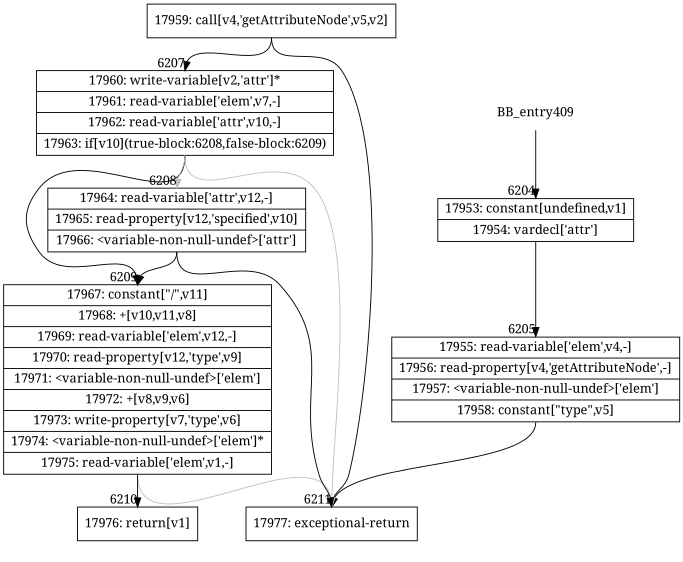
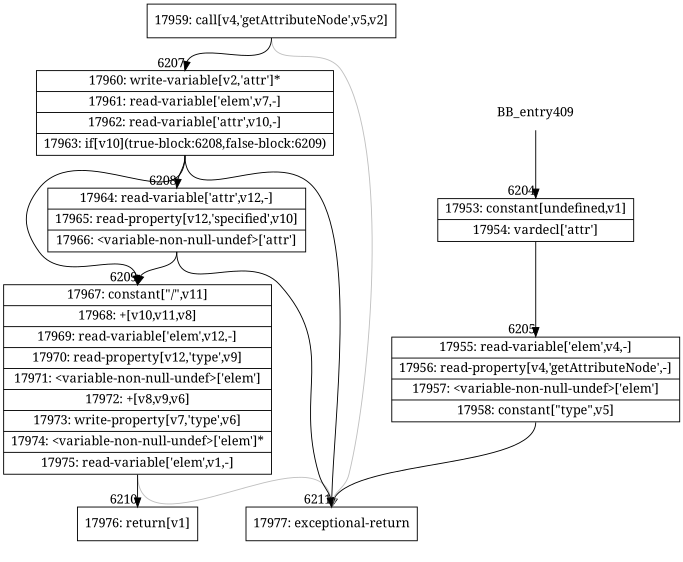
  digraph {
    fontname="Noto Serif"
    rankdir=TD
    node [fontname="Noto Serif" shape=record]
    edge [fontname="Noto Serif" headport=n tailport=s]
    n1 [label=BB_entry409 shape=none]
    n2 [label="{17953: constant[undefined,v1]|17954: vardecl['attr']}"]
    n3 [label="{17955: read-variable['elem',v4,-]|17956: read-property[v4,'getAttributeNode',-]|17957: \<variable-non-null-undef\>['elem']|17958: constant[\"type\",v5]}"]
    n4 [label="{17977: exceptional-return}"]
    n5 [label="{17959: call[v4,'getAttributeNode',v5,v2]}"]
    n6 [label="{17960: write-variable[v2,'attr']*|17961: read-variable['elem',v7,-]|17962: read-variable['attr',v10,-]|17963: if[v10](true-block:6208,false-block:6209)}"]
    n7 [label="{17967: constant[\"/\",v11]|17968: +[v10,v11,v8]|17969: read-variable['elem',v12,-]|17970: read-property[v12,'type',v9]|17971: \<variable-non-null-undef\>['elem']|17972: +[v8,v9,v6]|17973: write-property[v7,'type',v6]|17974: \<variable-non-null-undef\>['elem']*|17975: read-variable['elem',v1,-]}"]
    n8 [label="{17964: read-variable['attr',v12,-]|17965: read-property[v12,'specified',v10]|17966: \<variable-non-null-undef\>['attr']}"]
    n9 [label="{17976: return[v1]}"]
    n1 -> n2 [headlabel="    6204"]
    n2 -> n3 [headlabel="      6205"]
    n3 -> n4 [color=black headlabel="      6211"]
-   n5 -> n4 [color=black]
+   n5 -> n4 [color=gray]
    n5 -> n6 [headlabel="      6207"]
-   n6 -> n4 [color=gray]
+   n6 -> n4 [color=black]
    n6 -> n7 [headlabel="      6209"]
-   n6 -> n8 [headlabel="      6208" color=gray]
+   n6 -> n8 [headlabel="      6208"]
    n7 -> n4 [color=gray]
    n7 -> n9 [headlabel="      6210"]
    n8 -> n4 [color=black]
    n8 -> n7
  }
